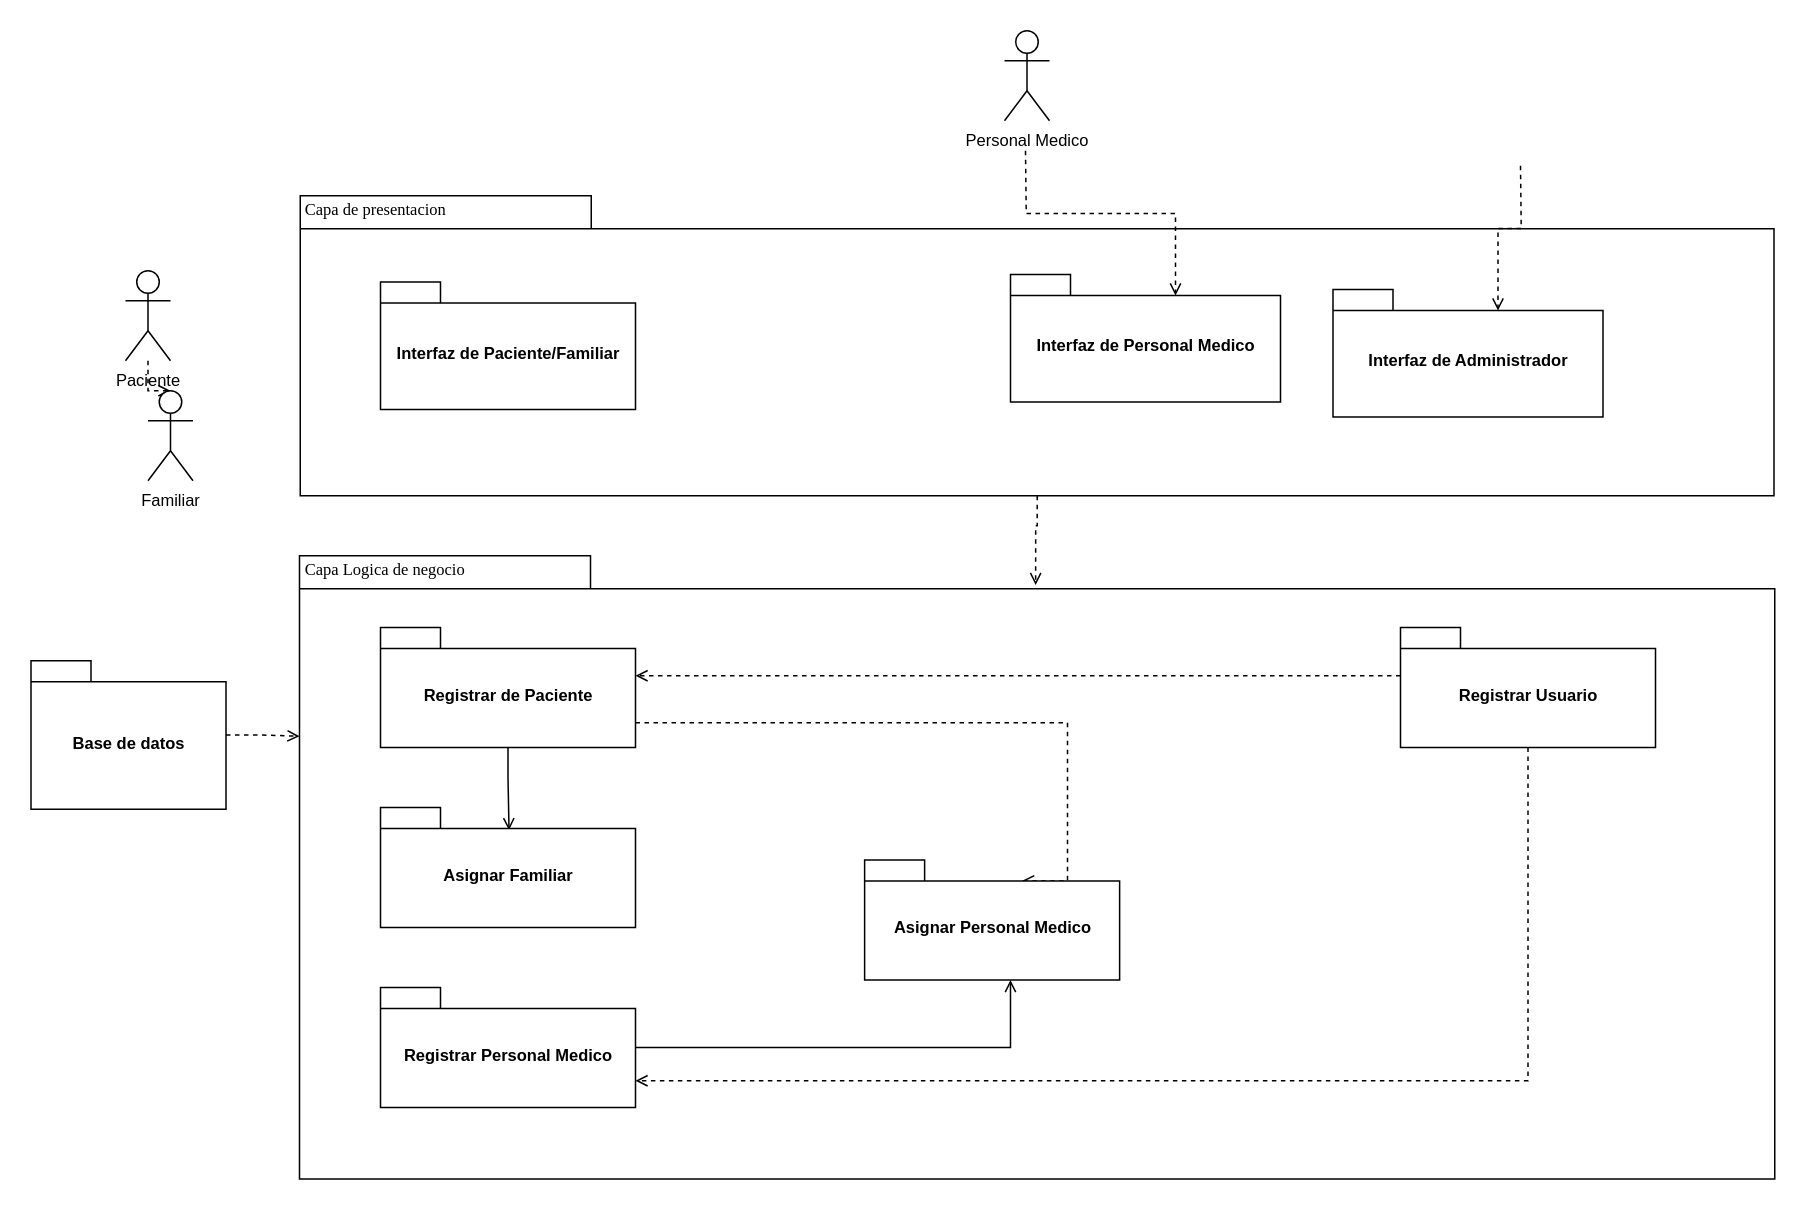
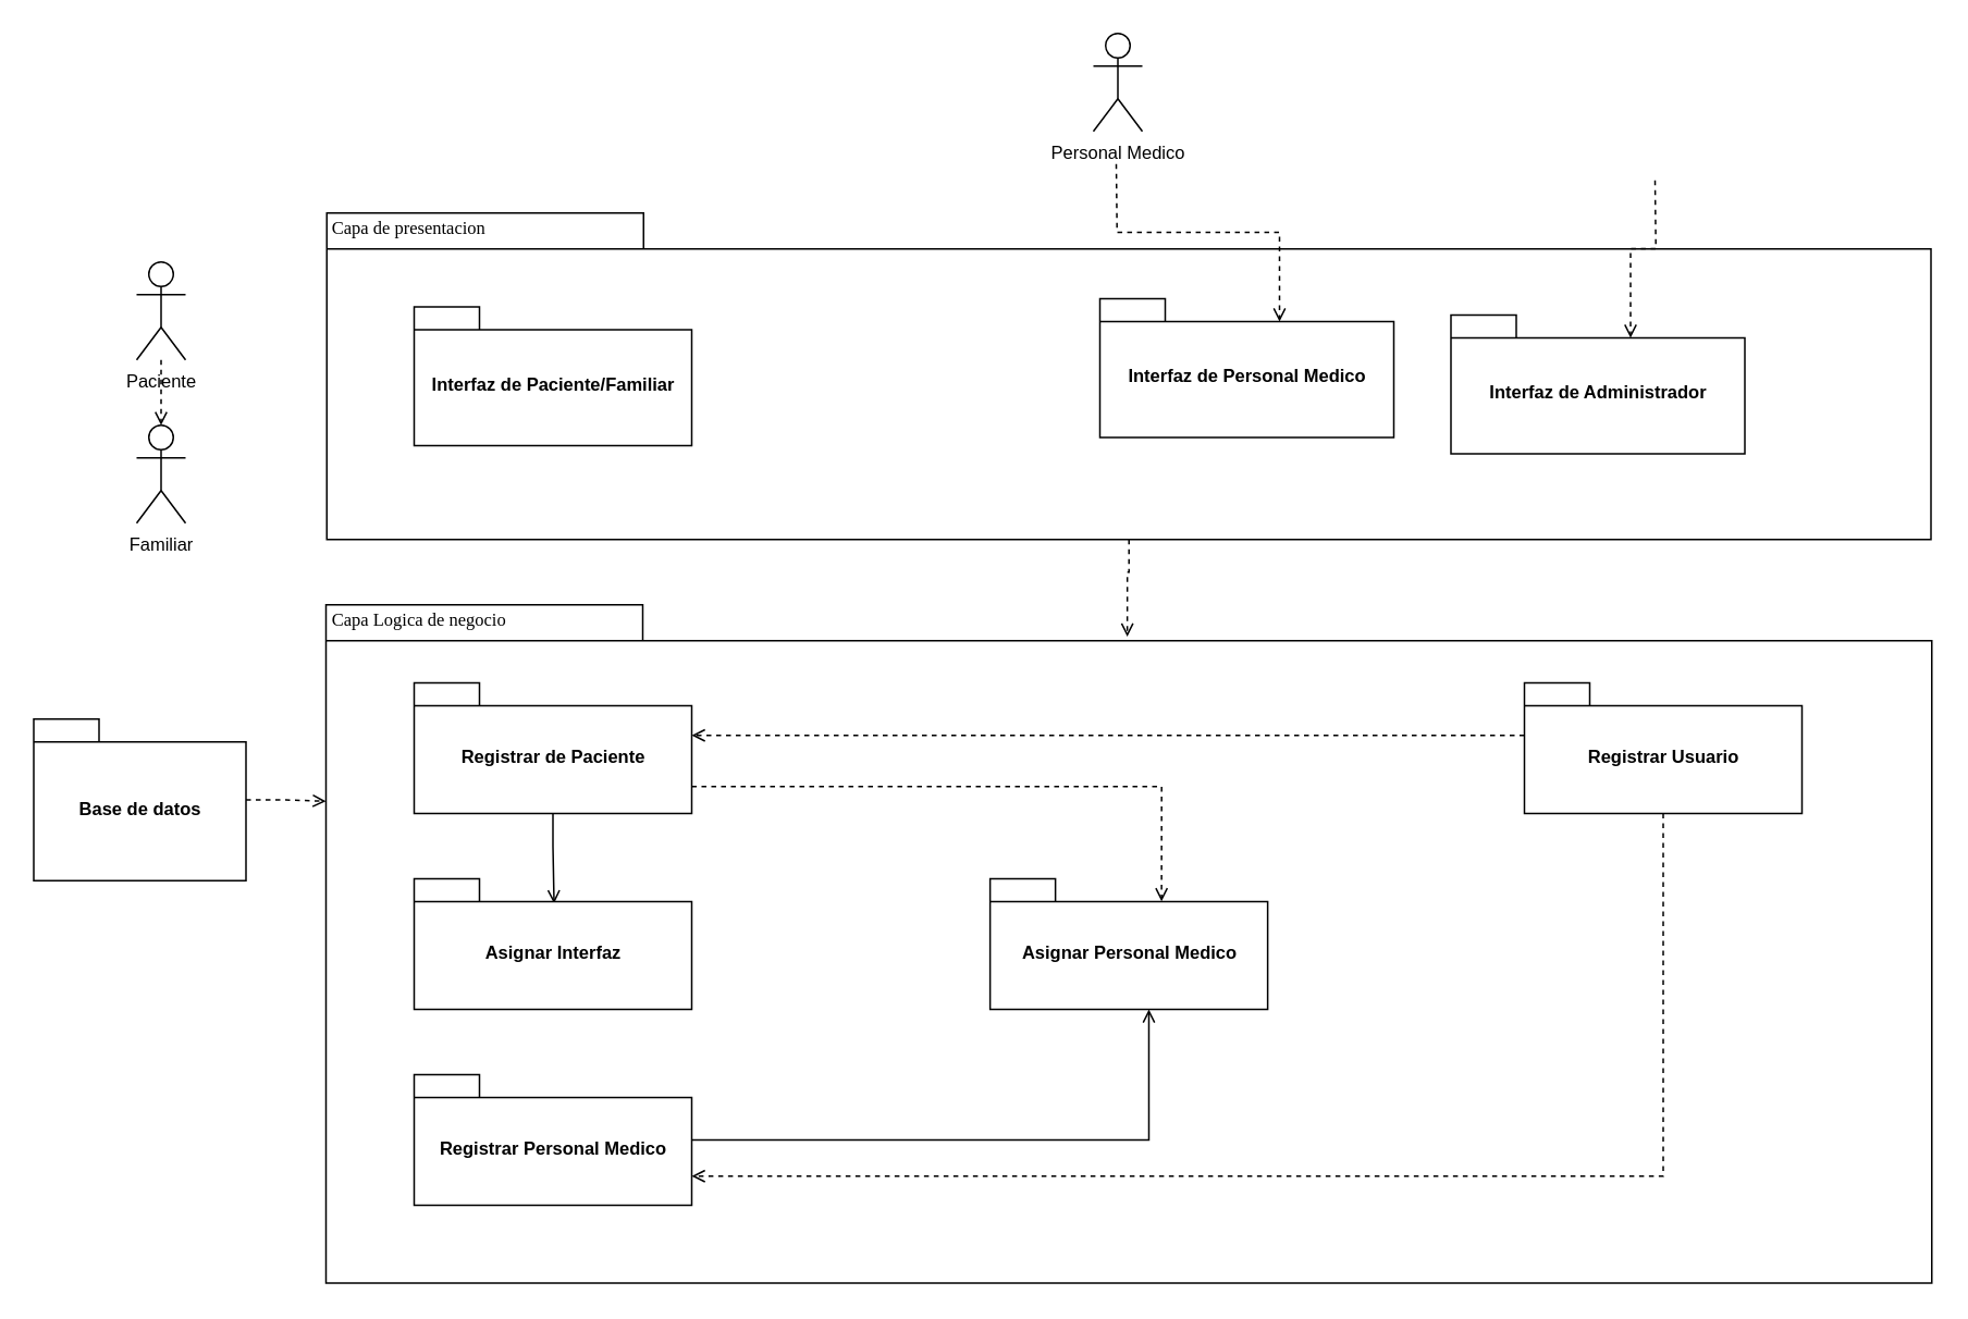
  <mxCell id="0" />
  <mxCell id="1" parent="0" />
  <mxCell id="2" value="" style="shape=folder;fontStyle=1;spacingTop=10;tabWidth=194;tabHeight=22;tabPosition=left;html=1;rounded=0;shadow=0;comic=0;labelBackgroundColor=none;strokeWidth=1;fillColor=none;fontFamily=Verdana;fontSize=10;align=center;" parent="1" vertex="1"><mxGeometry x="199" y="370" width="983.5" height="415.5" as="geometry" /></mxCell>
  <mxCell id="3" value="Capa Logica de negocio" style="text;html=1;align=left;verticalAlign=top;spacingTop=-4;fontSize=11;fontFamily=Verdana" parent="1" vertex="1"><mxGeometry x="200.5" y="370" width="130" height="20" as="geometry" /></mxCell>
  <mxCell id="4" style="edgeStyle=orthogonalEdgeStyle;rounded=0;orthogonalLoop=1;jettySize=auto;html=1;entryX=0.499;entryY=0.047;entryDx=0;entryDy=0;entryPerimeter=0;fontSize=11;dashed=1;endArrow=open;endFill=0;" edge="1" parent="1" source="5" target="2"><mxGeometry relative="1" as="geometry" /></mxCell>
  <mxCell id="5" value="" style="shape=folder;fontStyle=1;spacingTop=10;tabWidth=194;tabHeight=22;tabPosition=left;html=1;rounded=0;shadow=0;comic=0;labelBackgroundColor=none;strokeWidth=1;fillColor=none;fontFamily=Verdana;fontSize=10;align=center;" vertex="1" parent="1"><mxGeometry x="199.5" y="130" width="982.5" height="200" as="geometry" /></mxCell>
  <mxCell id="6" value="Capa de presentacion" style="text;html=1;align=left;verticalAlign=top;spacingTop=-4;fontSize=11;fontFamily=Verdana" vertex="1" parent="1"><mxGeometry x="200.5" y="130" width="130" height="20" as="geometry" /></mxCell>
  <mxCell id="7" value="Interfaz de Paciente/Familiar" style="shape=folder;fontStyle=1;spacingTop=10;tabWidth=40;tabHeight=14;tabPosition=left;html=1;fontSize=11;" vertex="1" parent="1"><mxGeometry x="253" y="187.5" width="170" height="85" as="geometry" /></mxCell>
  <mxCell id="8" value="Interfaz de Administrador" style="shape=folder;fontStyle=1;spacingTop=10;tabWidth=40;tabHeight=14;tabPosition=left;html=1;fontSize=11;" vertex="1" parent="1"><mxGeometry x="888" y="192.5" width="180" height="85" as="geometry" /></mxCell>
  <mxCell id="9" style="edgeStyle=orthogonalEdgeStyle;rounded=0;orthogonalLoop=1;jettySize=auto;html=1;entryX=0;entryY=0;entryDx=0;entryDy=120.375;entryPerimeter=0;dashed=1;fontSize=11;endArrow=open;endFill=0;" edge="1" parent="1" source="10" target="2"><mxGeometry relative="1" as="geometry" /></mxCell>
  <mxCell id="10" value="Base de datos" style="shape=folder;fontStyle=1;spacingTop=10;tabWidth=40;tabHeight=14;tabPosition=left;html=1;fontSize=11;" vertex="1" parent="1"><mxGeometry x="20" y="440" width="130" height="99" as="geometry" /></mxCell>
  <mxCell id="11" value="Interfaz de Personal Medico" style="shape=folder;fontStyle=1;spacingTop=10;tabWidth=40;tabHeight=14;tabPosition=left;html=1;fontSize=11;" vertex="1" parent="1"><mxGeometry x="673" y="182.5" width="180" height="85" as="geometry" /></mxCell>
  <mxCell id="12" style="edgeStyle=orthogonalEdgeStyle;rounded=0;orthogonalLoop=1;jettySize=auto;html=1;entryX=0;entryY=0;entryDx=105;entryDy=14;entryPerimeter=0;dashed=1;fontSize=11;endArrow=open;endFill=0;exitX=0;exitY=0;exitDx=170;exitDy=63.5;exitPerimeter=0;" edge="1" parent="1" source="14" target="21"><mxGeometry relative="1" as="geometry"><Array as="points"><mxPoint x="711" y="481" /></Array></mxGeometry></mxCell>
  <mxCell id="13" style="edgeStyle=orthogonalEdgeStyle;rounded=0;orthogonalLoop=1;jettySize=auto;html=1;entryX=0.504;entryY=0.191;entryDx=0;entryDy=0;entryPerimeter=0;dashed=0;fontSize=11;endArrow=open;endFill=0;" edge="1" parent="1" source="14" target="20"><mxGeometry relative="1" as="geometry" /></mxCell>
  <mxCell id="14" value="Registrar de Paciente" style="shape=folder;fontStyle=1;spacingTop=10;tabWidth=40;tabHeight=14;tabPosition=left;html=1;fontSize=11;" vertex="1" parent="1"><mxGeometry x="253" y="417.75" width="170" height="80" as="geometry" /></mxCell>
  <mxCell id="15" style="edgeStyle=orthogonalEdgeStyle;rounded=0;orthogonalLoop=1;jettySize=auto;html=1;entryX=0.572;entryY=1;entryDx=0;entryDy=0;entryPerimeter=0;dashed=0;fontSize=11;endArrow=open;endFill=0;" edge="1" parent="1" source="16" target="21"><mxGeometry relative="1" as="geometry" /></mxCell>
  <mxCell id="16" value="Registrar Personal Medico" style="shape=folder;fontStyle=1;spacingTop=10;tabWidth=40;tabHeight=14;tabPosition=left;html=1;fontSize=11;" vertex="1" parent="1"><mxGeometry x="253" y="657.75" width="170" height="80" as="geometry" /></mxCell>
  <mxCell id="17" style="edgeStyle=orthogonalEdgeStyle;rounded=0;orthogonalLoop=1;jettySize=auto;html=1;dashed=1;fontSize=11;endArrow=open;endFill=0;" edge="1" parent="1" source="19"><mxGeometry relative="1" as="geometry"><mxPoint x="423" y="450" as="targetPoint" /><Array as="points"><mxPoint x="423" y="450" /></Array></mxGeometry></mxCell>
  <mxCell id="18" style="edgeStyle=orthogonalEdgeStyle;rounded=0;orthogonalLoop=1;jettySize=auto;html=1;dashed=1;fontSize=11;endArrow=open;endFill=0;exitX=0.5;exitY=1;exitDx=0;exitDy=0;exitPerimeter=0;" edge="1" parent="1" source="19"><mxGeometry relative="1" as="geometry"><mxPoint x="423" y="720" as="targetPoint" /><Array as="points"><mxPoint x="1018" y="720" /></Array></mxGeometry></mxCell>
  <mxCell id="19" value="Registrar Usuario" style="shape=folder;fontStyle=1;spacingTop=10;tabWidth=40;tabHeight=14;tabPosition=left;html=1;fontSize=11;" vertex="1" parent="1"><mxGeometry x="933" y="417.75" width="170" height="80" as="geometry" /></mxCell>
- <mxCell id="20" value="Asignar Familiar" style="shape=folder;fontStyle=1;spacingTop=10;tabWidth=40;tabHeight=14;tabPosition=left;html=1;fontSize=11;" vertex="1" parent="1"><mxGeometry x="253" y="537.75" width="170" height="80" as="geometry" /></mxCell>
- <mxCell id="21" value="Asignar Personal Medico" style="shape=folder;fontStyle=1;spacingTop=10;tabWidth=40;tabHeight=14;tabPosition=left;html=1;fontSize=11;" vertex="1" parent="1"><mxGeometry x="575.75" y="572.75" width="170" height="80" as="geometry" /></mxCell>
+ <mxCell id="20" value="Asignar Interfaz" style="shape=folder;fontStyle=1;spacingTop=10;tabWidth=40;tabHeight=14;tabPosition=left;html=1;fontSize=11;" vertex="1" parent="1"><mxGeometry x="253" y="537.75" width="170" height="80" as="geometry" /></mxCell>
+ <mxCell id="21" value="Asignar Personal Medico" style="shape=folder;fontStyle=1;spacingTop=10;tabWidth=40;tabHeight=14;tabPosition=left;html=1;fontSize=11;" vertex="1" parent="1"><mxGeometry x="605.75" y="537.75" width="170" height="80" as="geometry" /></mxCell>
  <mxCell id="22" style="edgeStyle=orthogonalEdgeStyle;rounded=0;orthogonalLoop=1;jettySize=auto;html=1;dashed=1;fontSize=11;endArrow=open;endFill=0;" edge="1" parent="1" source="23" target="24"><mxGeometry relative="1" as="geometry" /></mxCell>
- <mxCell id="23" value="Paciente" style="shape=umlActor;verticalLabelPosition=bottom;verticalAlign=top;html=1;fontSize=11;" vertex="1" parent="1"><mxGeometry x="83" y="180" width="30" height="60" as="geometry" /></mxCell>
- <mxCell id="24" value="Familiar" style="shape=umlActor;verticalLabelPosition=bottom;verticalAlign=top;html=1;fontSize=11;" vertex="1" parent="1"><mxGeometry x="98" y="260" width="30" height="60" as="geometry" /></mxCell>
+ <mxCell id="23" value="Paciente" style="shape=umlActor;verticalLabelPosition=bottom;verticalAlign=top;html=1;fontSize=11;" vertex="1" parent="1"><mxGeometry x="83" y="160" width="30" height="60" as="geometry" /></mxCell>
+ <mxCell id="24" value="Familiar" style="shape=umlActor;verticalLabelPosition=bottom;verticalAlign=top;html=1;fontSize=11;" vertex="1" parent="1"><mxGeometry x="83" y="260" width="30" height="60" as="geometry" /></mxCell>
  <mxCell id="25" style="edgeStyle=orthogonalEdgeStyle;rounded=0;orthogonalLoop=1;jettySize=auto;html=1;entryX=0;entryY=0;entryDx=110;entryDy=14;entryPerimeter=0;dashed=1;fontSize=11;endArrow=open;endFill=0;" edge="1" parent="1" target="11"><mxGeometry relative="1" as="geometry"><mxPoint x="683" y="100" as="sourcePoint" /></mxGeometry></mxCell>
  <mxCell id="26" value="Personal Medico" style="shape=umlActor;verticalLabelPosition=bottom;verticalAlign=top;html=1;fontSize=11;" vertex="1" parent="1"><mxGeometry x="669" y="20" width="30" height="60" as="geometry" /></mxCell>
  <mxCell id="27" style="edgeStyle=orthogonalEdgeStyle;rounded=0;orthogonalLoop=1;jettySize=auto;html=1;entryX=0;entryY=0;entryDx=110;entryDy=14;entryPerimeter=0;dashed=1;fontSize=11;endArrow=open;endFill=0;" edge="1" parent="1" target="8"><mxGeometry relative="1" as="geometry"><mxPoint x="1013" y="110" as="sourcePoint" /></mxGeometry></mxCell>
